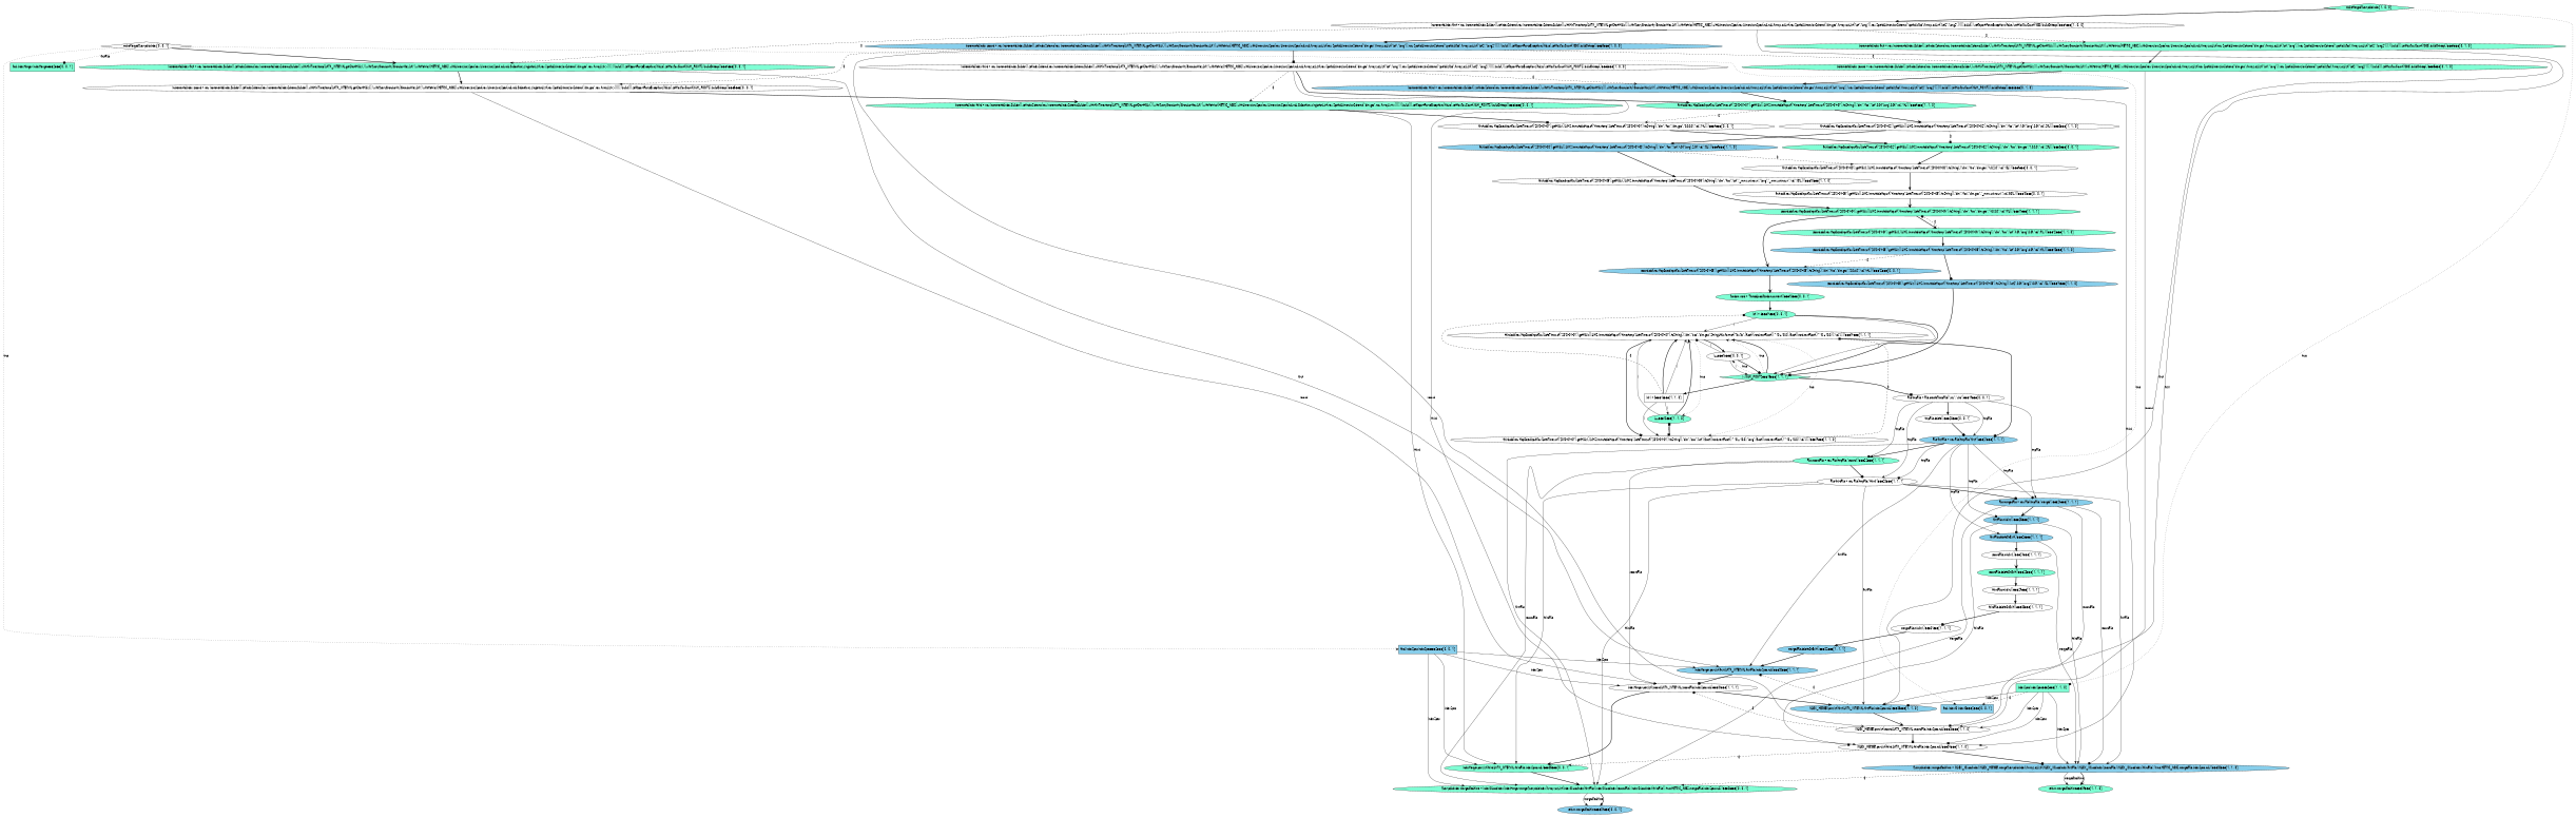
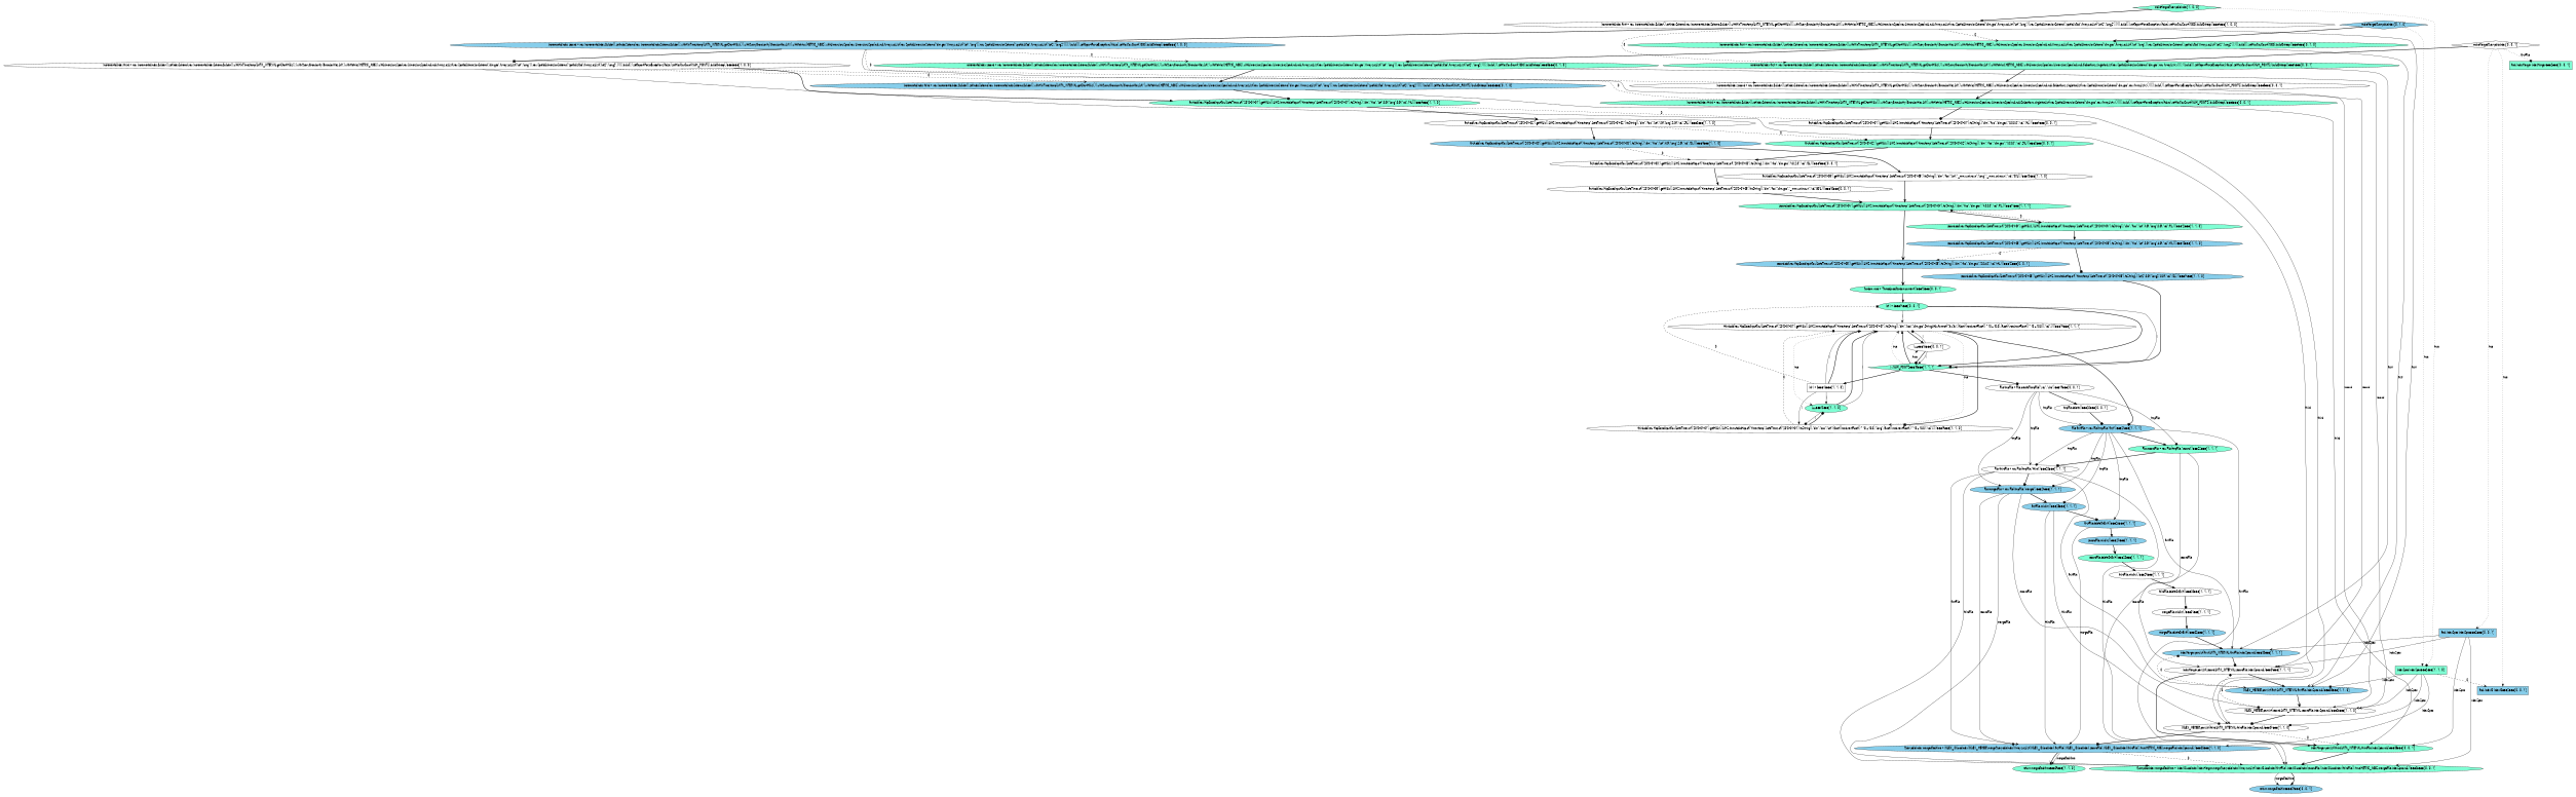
  digraph {
    fontname="Patrick Hand"
    node [fillcolor=white fontname="Patrick Hand" shape=ellipse style=filled]
    edge [arrowhead=normal fontname="Patrick Hand" style=bold]
    n1 [label="first.add(new MapBasedInputRow(DateTimes.of(\"2013-01-05\").getMillis(),DIMS,ImmutableMap.of(\"timestamp\",DateTimes.of(\"2013-01-05\").toString(),\"dim\",\"foo\",\"lat\",\"_mmx.unknown\",\"long\",\"_mmx.unknown\",\"val\",101L)))@@@10@@@['1', '1', '0']"]
    n2 [fillcolor=aquamarine label="second.add(new MapBasedInputRow(DateTimes.of(\"2013-01-04\").getMillis(),DIMS,ImmutableMap.of(\"timestamp\",DateTimes.of(\"2013-01-04\").toString(),\"dim\",\"foo\",\"dim.geo\",\"7.0,3.0\",\"val\",91L)))@@@11@@@['1', '1', '1']"]
    n3 [fillcolor=skyblue label="second.add(new MapBasedInputRow(DateTimes.of(\"2013-01-05\").getMillis(),DIMS,ImmutableMap.of(\"timestamp\",DateTimes.of(\"2013-01-05\").toString(),\"dim\",\"foo\",\"dim.geo\",\"8.0,6.0\",\"val\",47L)))@@@12@@@['0', '0', '1']"]
    n4 [fillcolor=aquamarine label="second.add(new MapBasedInputRow(DateTimes.of(\"2013-01-04\").getMillis(),DIMS,ImmutableMap.of(\"timestamp\",DateTimes.of(\"2013-01-04\").toString(),\"dim\",\"foo\",\"lat\",7.0f,\"long\",3.0f,\"val\",91L)))@@@12@@@['1', '1', '0']"]
    n5 [fillcolor=skyblue label="final IndexSpec indexSpec@@@2@@@['0', '0', '1']" shape=box]
    n6 [fillcolor=skyblue label="indexMerger.persist(first,DATA_INTERVAL,firstFile,indexSpec,null)@@@33@@@['1', '1', '1']"]
    n7 [label="indexMerger.persist(second,DATA_INTERVAL,secondFile,indexSpec,null)@@@34@@@['1', '1', '1']"]
    n8 [fillcolor=aquamarine label="QueryableIndex mergedRealtime = indexIO.loadIndex(indexMerger.mergeQueryableIndex(Arrays.asList(indexIO.loadIndex(firstFile),indexIO.loadIndex(secondFile),indexIO.loadIndex(thirdFile)),true,METRIC_AGGS,mergedFile,indexSpec,null))@@@36@@@['0', '0', '1']"]
    n9 [fillcolor=aquamarine label="indexMerger.persist(third,DATA_INTERVAL,thirdFile,indexSpec,null)@@@35@@@['0', '0', '1']"]
    n10 [fillcolor=skyblue label="INDEX_MERGER.persist(first,DATA_INTERVAL,firstFile,indexSpec,null)@@@35@@@['1', '1', '0']"]
    n11 [fillcolor=skyblue label="return mergedRealtime@@@37@@@['0', '0', '1']"]
    n12 [fillcolor=aquamarine label="IndexSpec indexSpec@@@2@@@['1', '1', '0']" shape=box]
    n13 [label="INDEX_MERGER.persist(second,DATA_INTERVAL,secondFile,indexSpec,null)@@@36@@@['1', '1', '0']"]
    n14 [fillcolor=skyblue label="QueryableIndex mergedRealtime = INDEX_IO.loadIndex(INDEX_MERGER.mergeQueryableIndex(Arrays.asList(INDEX_IO.loadIndex(firstFile),INDEX_IO.loadIndex(secondFile),INDEX_IO.loadIndex(thirdFile)),true,METRIC_AGGS,mergedFile,indexSpec,null))@@@38@@@['1', '1', '0']"]
    n15 [label="INDEX_MERGER.persist(third,DATA_INTERVAL,thirdFile,indexSpec,null)@@@37@@@['1', '1', '0']"]
    n16 [fillcolor=skyblue label="final IndexIO indexIO@@@2@@@['0', '0', '1']" shape=box]
    n17 [fillcolor=aquamarine label="return mergedRealtime@@@39@@@['1', '1', '0']"]
    n18 [fillcolor=aquamarine label="final IndexMerger indexMerger@@@2@@@['0', '0', '1']" shape=box]
    n19 [label="int i = 8@@@16@@@['1', '1', '0']" shape=box]
    n20 [fillcolor=aquamarine label="int i = 6@@@14@@@['0', '0', '1']"]
    n21 [fillcolor=aquamarine label="i++@@@18@@@['1', '1', '0']"]
    n22 [label="third.add(new MapBasedInputRow(DateTimes.of(\"2013-01-01\").getMillis(),DIMS,ImmutableMap.of(\"timestamp\",DateTimes.of(\"2013-01-01\").toString(),\"dim\",\"boo\",\"lat\",(float)(rand.nextFloat() * 10 + 10.0),\"long\",(float)(rand.nextFloat() * 10 + 10.0),\"val\",i)))@@@19@@@['1', '1', '0']"]
    n23 [label="third.add(new MapBasedInputRow(DateTimes.of(\"2013-01-01\").getMillis(),DIMS,ImmutableMap.of(\"timestamp\",DateTimes.of(\"2013-01-01\").toString(),\"dim\",\"boo\",\"dim.geo\",StringUtils.format(\"%s,%s\",(float)(rand.nextFloat() * 10 + 10.0),(float)(rand.nextFloat() * 10 + 10.0)),\"val\",i)))@@@17@@@['1', '1', '1']"]
    n24 [fillcolor=aquamarine label="i < NUM_POINTS@@@15@@@['1', '1', '1']" shape=diamond]
    n25 [fillcolor=skyblue label="File firstFile = new File(tmpFile,\"first\")@@@21@@@['1', '1', '1']"]
    n26 [label="i++@@@16@@@['0', '0', '1']"]
    n27 [fillcolor=skyblue label="second.add(new MapBasedInputRow(DateTimes.of(\"2013-01-05\").getMillis(),DIMS,ImmutableMap.of(\"timestamp\",DateTimes.of(\"2013-01-05\").toString(),\"dim\",\"foo\",\"lat\",8.0f,\"long\",6.0f,\"val\",47L)))@@@13@@@['1', '1', '0']"]
    n28 [fillcolor=skyblue label="second.add(new MapBasedInputRow(DateTimes.of(\"2013-01-05\").getMillis(),DIMS,ImmutableMap.of(\"timestamp\",DateTimes.of(\"2013-01-05\").toString(),\"lat2\",0.0f,\"long2\",0.0f,\"val\",13L)))@@@14@@@['1', '1', '0']"]
    n29 [fillcolor=aquamarine label="Random rand = ThreadLocalRandom.current()@@@13@@@['0', '0', '1']"]
    n30 [label="first.add(new MapBasedInputRow(DateTimes.of(\"2013-01-03\").getMillis(),DIMS,ImmutableMap.of(\"timestamp\",DateTimes.of(\"2013-01-03\").toString(),\"dim\",\"foo\",\"dim.geo\",\"4.0,2.0\",\"val\",13L)))@@@9@@@['0', '0', '1']"]
    n31 [label="first.add(new MapBasedInputRow(DateTimes.of(\"2013-01-05\").getMillis(),DIMS,ImmutableMap.of(\"timestamp\",DateTimes.of(\"2013-01-05\").toString(),\"dim\",\"foo\",\"dim.geo\",\"_mmx.unknown\",\"val\",501L)))@@@10@@@['0', '0', '1']"]
    n32 [fillcolor=aquamarine label="IncrementalIndex first = new IncrementalIndex.Builder().setIndexSchema(new IncrementalIndexSchema.Builder().withMinTimestamp(DATA_INTERVAL.getStartMillis()).withQueryGranularity(Granularities.DAY).withMetrics(METRIC_AGGS).withDimensionsSpec(new DimensionsSpec(null,null,Collections.singletonList(new SpatialDimensionSchema(\"dim.geo\",new ArrayList<>())))).build()).setReportParseExceptions(false).setMaxRowCount(NUM_POINTS).buildOnheap()@@@4@@@['0', '0', '1']"]
    n33 [label="IncrementalIndex second = new IncrementalIndex.Builder().setIndexSchema(new IncrementalIndexSchema.Builder().withMinTimestamp(DATA_INTERVAL.getStartMillis()).withQueryGranularity(Granularities.DAY).withMetrics(METRIC_AGGS).withDimensionsSpec(new DimensionsSpec(null,null,Collections.singletonList(new SpatialDimensionSchema(\"dim.geo\",new ArrayList<>())))).build()).setReportParseExceptions(false).setMaxRowCount(NUM_POINTS).buildOnheap()@@@5@@@['0', '0', '1']"]
    n34 [fillcolor=aquamarine label="IncrementalIndex third = new IncrementalIndex.Builder().setIndexSchema(new IncrementalIndexSchema.Builder().withMinTimestamp(DATA_INTERVAL.getStartMillis()).withQueryGranularity(Granularities.DAY).withMetrics(METRIC_AGGS).withDimensionsSpec(new DimensionsSpec(null,null,Collections.singletonList(new SpatialDimensionSchema(\"dim.geo\",new ArrayList<>())))).build()).setReportParseExceptions(false).setMaxRowCount(NUM_POINTS).buildOnheap()@@@6@@@['0', '0', '1']"]
    n35 [label="first.add(new MapBasedInputRow(DateTimes.of(\"2013-01-01\").getMillis(),DIMS,ImmutableMap.of(\"timestamp\",DateTimes.of(\"2013-01-01\").toString(),\"dim\",\"foo\",\"dim.geo\",\"0.0,0.0\",\"val\",17L)))@@@7@@@['0', '0', '1']"]
    n36 [fillcolor=aquamarine label="secondFile.deleteOnExit()@@@28@@@['1', '1', '1']"]
    n37 [label="thirdFile.mkdirs()@@@29@@@['1', '1', '1']"]
    n38 [label="thirdFile.deleteOnExit()@@@30@@@['1', '1', '1']"]
    n39 [label="mergedFile.mkdirs()@@@31@@@['1', '1', '1']"]
    n40 [fillcolor=skyblue label="mergedFile.deleteOnExit()@@@32@@@['1', '1', '1']"]
    n41 [fillcolor=aquamarine label="File secondFile = new File(tmpFile,\"second\")@@@22@@@['1', '1', '1']"]
    n42 [fillcolor=skyblue label="firstFile.mkdirs()@@@25@@@['1', '1', '1']"]
    n43 [fillcolor=skyblue label="File mergedFile = new File(tmpFile,\"merged\")@@@24@@@['1', '1', '1']"]
    n44 [fillcolor=skyblue label="firstFile.deleteOnExit()@@@26@@@['1', '1', '1']"]
    n45 [label="File thirdFile = new File(tmpFile,\"third\")@@@23@@@['1', '1', '1']"]
-   n46 [label="secondFile.mkdirs()@@@27@@@['1', '1', '1']"]
+   n46 [fillcolor=skyblue label="secondFile.mkdirs()@@@27@@@['1', '1', '1']"]
    n47 [fillcolor=skyblue label="IncrementalIndex third = new IncrementalIndex.Builder().setIndexSchema(new IncrementalIndexSchema.Builder().withMinTimestamp(DATA_INTERVAL.getStartMillis()).withQueryGranularity(Granularities.DAY).withMetrics(METRIC_AGGS).withDimensionsSpec(new DimensionsSpec(null,null,Arrays.asList(new SpatialDimensionSchema(\"dim.geo\",Arrays.asList(\"lat\",\"long\")),new SpatialDimensionSchema(\"spatialIsRad\",Arrays.asList(\"lat2\",\"long2\"))))).build()).setMaxRowCount(NUM_POINTS).buildOnheap()@@@6@@@['0', '1', '0']"]
    n48 [fillcolor=aquamarine label="first.add(new MapBasedInputRow(DateTimes.of(\"2013-01-01\").getMillis(),DIMS,ImmutableMap.of(\"timestamp\",DateTimes.of(\"2013-01-01\").toString(),\"dim\",\"foo\",\"lat\",0.0f,\"long\",0.0f,\"val\",17L)))@@@7@@@['1', '1', '0']"]
    n49 [label="first.add(new MapBasedInputRow(DateTimes.of(\"2013-01-02\").getMillis(),DIMS,ImmutableMap.of(\"timestamp\",DateTimes.of(\"2013-01-02\").toString(),\"dim\",\"foo\",\"lat\",1.0f,\"long\",3.0f,\"val\",29L)))@@@8@@@['1', '1', '0']"]
    n50 [fillcolor=skyblue label="IncrementalIndex second = new IncrementalIndex.Builder().setIndexSchema(new IncrementalIndexSchema.Builder().withMinTimestamp(DATA_INTERVAL.getStartMillis()).withQueryGranularity(Granularities.DAY).withMetrics(METRIC_AGGS).withDimensionsSpec(new DimensionsSpec(null,null,Arrays.asList(new SpatialDimensionSchema(\"dim.geo\",Arrays.asList(\"lat\",\"long\")),new SpatialDimensionSchema(\"spatialIsRad\",Arrays.asList(\"lat2\",\"long2\"))))).build()).setReportParseExceptions(false).setMaxRowCount(1000).buildOnheap()@@@5@@@['1', '0', '0']"]
    n51 [fillcolor=aquamarine label="IncrementalIndex second = new IncrementalIndex.Builder().setIndexSchema(new IncrementalIndexSchema.Builder().withMinTimestamp(DATA_INTERVAL.getStartMillis()).withQueryGranularity(Granularities.DAY).withMetrics(METRIC_AGGS).withDimensionsSpec(new DimensionsSpec(null,null,Arrays.asList(new SpatialDimensionSchema(\"dim.geo\",Arrays.asList(\"lat\",\"long\")),new SpatialDimensionSchema(\"spatialIsRad\",Arrays.asList(\"lat2\",\"long2\"))))).build()).setMaxRowCount(1000).buildOnheap()@@@5@@@['0', '1', '0']"]
    n52 [label="IncrementalIndex third = new IncrementalIndex.Builder().setIndexSchema(new IncrementalIndexSchema.Builder().withMinTimestamp(DATA_INTERVAL.getStartMillis()).withQueryGranularity(Granularities.DAY).withMetrics(METRIC_AGGS).withDimensionsSpec(new DimensionsSpec(null,null,Arrays.asList(new SpatialDimensionSchema(\"dim.geo\",Arrays.asList(\"lat\",\"long\")),new SpatialDimensionSchema(\"spatialIsRad\",Arrays.asList(\"lat2\",\"long2\"))))).build()).setReportParseExceptions(false).setMaxRowCount(NUM_POINTS).buildOnheap()@@@6@@@['1', '0', '0']"]
    n53 [label="File tmpFile = File.createTempFile(\"yay\",\"who\")@@@19@@@['0', '0', '1']"]
    n54 [fillcolor=skyblue label="first.add(new MapBasedInputRow(DateTimes.of(\"2013-01-03\").getMillis(),DIMS,ImmutableMap.of(\"timestamp\",DateTimes.of(\"2013-01-03\").toString(),\"dim\",\"foo\",\"lat\",4.0f,\"long\",2.0f,\"val\",13L)))@@@9@@@['1', '1', '0']"]
    n55 [fillcolor=aquamarine label="makeMergedQueryableIndex['1', '0', '0']" shape=diamond]
    n56 [label="IncrementalIndex first = new IncrementalIndex.Builder().setIndexSchema(new IncrementalIndexSchema.Builder().withMinTimestamp(DATA_INTERVAL.getStartMillis()).withQueryGranularity(Granularities.DAY).withMetrics(METRIC_AGGS).withDimensionsSpec(new DimensionsSpec(null,null,Arrays.asList(new SpatialDimensionSchema(\"dim.geo\",Arrays.asList(\"lat\",\"long\")),new SpatialDimensionSchema(\"spatialIsRad\",Arrays.asList(\"lat2\",\"long2\"))))).build()).setReportParseExceptions(false).setMaxRowCount(1000).buildOnheap()@@@4@@@['1', '0', '0']"]
    n57 [fillcolor=aquamarine label="IncrementalIndex first = new IncrementalIndex.Builder().setIndexSchema(new IncrementalIndexSchema.Builder().withMinTimestamp(DATA_INTERVAL.getStartMillis()).withQueryGranularity(Granularities.DAY).withMetrics(METRIC_AGGS).withDimensionsSpec(new DimensionsSpec(null,null,Arrays.asList(new SpatialDimensionSchema(\"dim.geo\",Arrays.asList(\"lat\",\"long\")),new SpatialDimensionSchema(\"spatialIsRad\",Arrays.asList(\"lat2\",\"long2\"))))).build()).setMaxRowCount(1000).buildOnheap()@@@4@@@['0', '1', '0']"]
    n58 [fillcolor=aquamarine label="first.add(new MapBasedInputRow(DateTimes.of(\"2013-01-02\").getMillis(),DIMS,ImmutableMap.of(\"timestamp\",DateTimes.of(\"2013-01-02\").toString(),\"dim\",\"foo\",\"dim.geo\",\"1.0,3.0\",\"val\",29L)))@@@8@@@['0', '0', '1']"]
    n59 [label="tmpFile.delete()@@@20@@@['0', '0', '1']"]
    n60 [label="makeMergedQueryableIndex['0', '0', '1']" shape=diamond]
+   n61 [fillcolor=skyblue label="makeMergedQueryableIndex['0', '1', '0']" shape=diamond]
    n1 -> n2
    n2 -> n3 [arrowhead=vee]
    n2 -> n4 [arrowhead=vee]
    n3 -> n29 [arrowhead=vee]
    n4 -> n2 [arrowhead=box label=0 style=dashed]
    n4 -> n27
    n5 -> n6 [arrowhead=vee label=indexSpec style=solid]
    n5 -> n7 [label=indexSpec style=solid]
    n5 -> n8 [arrowhead=vee label=indexSpec style=solid]
    n5 -> n9 [label=indexSpec style=solid]
    n6 -> n7 [arrowhead=box]
    n7 -> n9 [arrowhead=vee]
    n7 -> n10
    n8 -> n11 [label=mergedRealtime style=solid]
    n8 -> n11
    n9 -> n8 [arrowhead=vee]
    n10 -> n6 [arrowhead=box label=0 style=dashed]
    n10 -> n13 [arrowhead=vee]
    n12 -> n10 [arrowhead=box label=indexSpec style=solid]
    n12 -> n13 [arrowhead=vee label=indexSpec style=solid]
    n12 -> n14 [arrowhead=vee label=indexSpec style=solid]
    n12 -> n15 [arrowhead=box label=indexSpec style=solid]
    n12 -> n16 [arrowhead=vee label=0 style=dashed]
    n13 -> n7 [arrowhead=box label=0 style=dashed]
    n13 -> n15 [arrowhead=box]
    n14 -> n8 [label=0 style=dashed]
    n14 -> n17 [label=mergedRealtime style=solid]
    n14 -> n17 [arrowhead=vee]
    n15 -> n9 [arrowhead=vee label=0 style=dashed]
    n15 -> n14 [arrowhead=box]
    n19 -> n20 [arrowhead=box label=0 style=dashed]
    n19 -> n21 [label=i style=solid]
    n19 -> n22 [label=i style=solid]
    n19 -> n23
    n19 -> n23 [arrowhead=vee label=i style=solid]
    n20 -> n23 [arrowhead=vee label=i style=solid]
    n20 -> n24 [label=i style=solid]
    n20 -> n24
    n21 -> n22 [arrowhead=box label=i style=solid]
    n21 -> n23 [arrowhead=vee label=i style=solid]
    n21 -> n23 [arrowhead=vee]
    n22 -> n21 [arrowhead=box]
    n22 -> n23 [arrowhead=box label=0 style=dashed]
    n23 -> n21 [arrowhead=vee label=true style=dotted]
    n23 -> n22 [arrowhead=vee label=true style=dotted]
    n23 -> n22 [arrowhead=box]
    n23 -> n25 [arrowhead=box]
    n23 -> n26
    n24 -> n19
    n24 -> n23 [arrowhead=vee label=true style=dotted]
    n24 -> n23
    n24 -> n26 [label=true style=dotted]
    n24 -> n53 [arrowhead=box]
    n25 -> n6 [label=firstFile style=solid]
    n25 -> n8 [arrowhead=vee label=firstFile style=solid]
    n25 -> n41
    n25 -> n42 [arrowhead=box label=tmpFile style=solid]
    n25 -> n43 [arrowhead=box label=tmpFile style=solid]
    n25 -> n44 [label=tmpFile style=solid]
    n25 -> n45 [arrowhead=box label=tmpFile style=solid]
    n26 -> n23 [arrowhead=box label=i style=solid]
    n26 -> n24 [label=i style=solid]
    n26 -> n24 [arrowhead=box]
    n27 -> n3 [label=0 style=dashed]
    n27 -> n28 [arrowhead=box]
    n28 -> n24 [arrowhead=box]
    n29 -> n20
    n30 -> n31
    n31 -> n2 [arrowhead=vee]
    n32 -> n6 [arrowhead=vee label=first style=solid]
    n32 -> n33
    n33 -> n7 [label=second style=solid]
    n33 -> n34 [arrowhead=vee]
    n34 -> n9 [label=third style=solid]
    n34 -> n35 [arrowhead=box]
    n35 -> n58
    n36 -> n37
    n37 -> n38
    n38 -> n39 [arrowhead=box]
    n39 -> n40
    n40 -> n6
    n41 -> n7 [arrowhead=vee label=secondFile style=solid]
    n41 -> n8 [label=secondFile style=solid]
    n41 -> n45 [arrowhead=box]
    n42 -> n14 [label=thirdFile style=solid]
    n42 -> n15 [arrowhead=box label=thirdFile style=solid]
    n42 -> n44 [arrowhead=box]
    n43 -> n8 [label=mergedFile style=solid]
    n43 -> n13 [arrowhead=box label=secondFile style=solid]
    n43 -> n14 [arrowhead=box label=secondFile style=solid]
    n43 -> n42 [arrowhead=vee]
    n44 -> n14 [label=mergedFile style=solid]
    n44 -> n46
    n45 -> n8 [label=thirdFile style=solid]
    n45 -> n9 [label=thirdFile style=solid]
    n45 -> n10 [arrowhead=vee label=firstFile style=solid]
    n45 -> n14 [arrowhead=vee label=firstFile style=solid]
    n45 -> n43 [arrowhead=box]
    n46 -> n36 [arrowhead=vee]
    n47 -> n15 [label=third style=solid]
    n47 -> n48 [arrowhead=box]
    n48 -> n35 [arrowhead=vee label=0 style=dashed]
    n48 -> n49 [arrowhead=vee]
    n49 -> n54
    n49 -> n58 [arrowhead=box label=0 style=dashed]
    n50 -> n13 [arrowhead=vee label=second style=solid]
    n50 -> n33 [label=0 style=dashed]
    n50 -> n51 [arrowhead=vee label=0 style=dashed]
    n50 -> n52 [arrowhead=box]
    n51 -> n13 [arrowhead=vee label=second style=solid]
    n51 -> n47
    n52 -> n15 [label=third style=solid]
    n52 -> n34 [arrowhead=vee label=0 style=dashed]
    n52 -> n47 [arrowhead=vee label=0 style=dashed]
    n52 -> n48
    n53 -> n25 [arrowhead=vee label=tmpFile style=solid]
    n53 -> n41 [arrowhead=box label=tmpFile style=solid]
    n53 -> n43 [label=tmpFile style=solid]
    n53 -> n45 [arrowhead=vee label=tmpFile style=solid]
    n53 -> n59
    n54 -> n1
    n54 -> n30 [label=0 style=dashed]
    n55 -> n12 [arrowhead=box label=true style=dotted]
    n55 -> n56
    n56 -> n10 [arrowhead=vee label=first style=solid]
    n56 -> n32 [label=0 style=dashed]
    n56 -> n50
    n56 -> n57 [arrowhead=vee label=0 style=dashed]
    n57 -> n10 [arrowhead=vee label=first style=solid]
    n57 -> n51
    n58 -> n30
    n59 -> n25 [arrowhead=box]
    n60 -> n5 [arrowhead=vee label=true style=dotted]
    n60 -> n16 [label=true style=dotted]
    n60 -> n18 [arrowhead=box label=firstFile style=dotted]
    n60 -> n32 [arrowhead=vee]
+   n61 -> n12 [label=true style=dotted]
+   n61 -> n57 [arrowhead=vee]
  }
